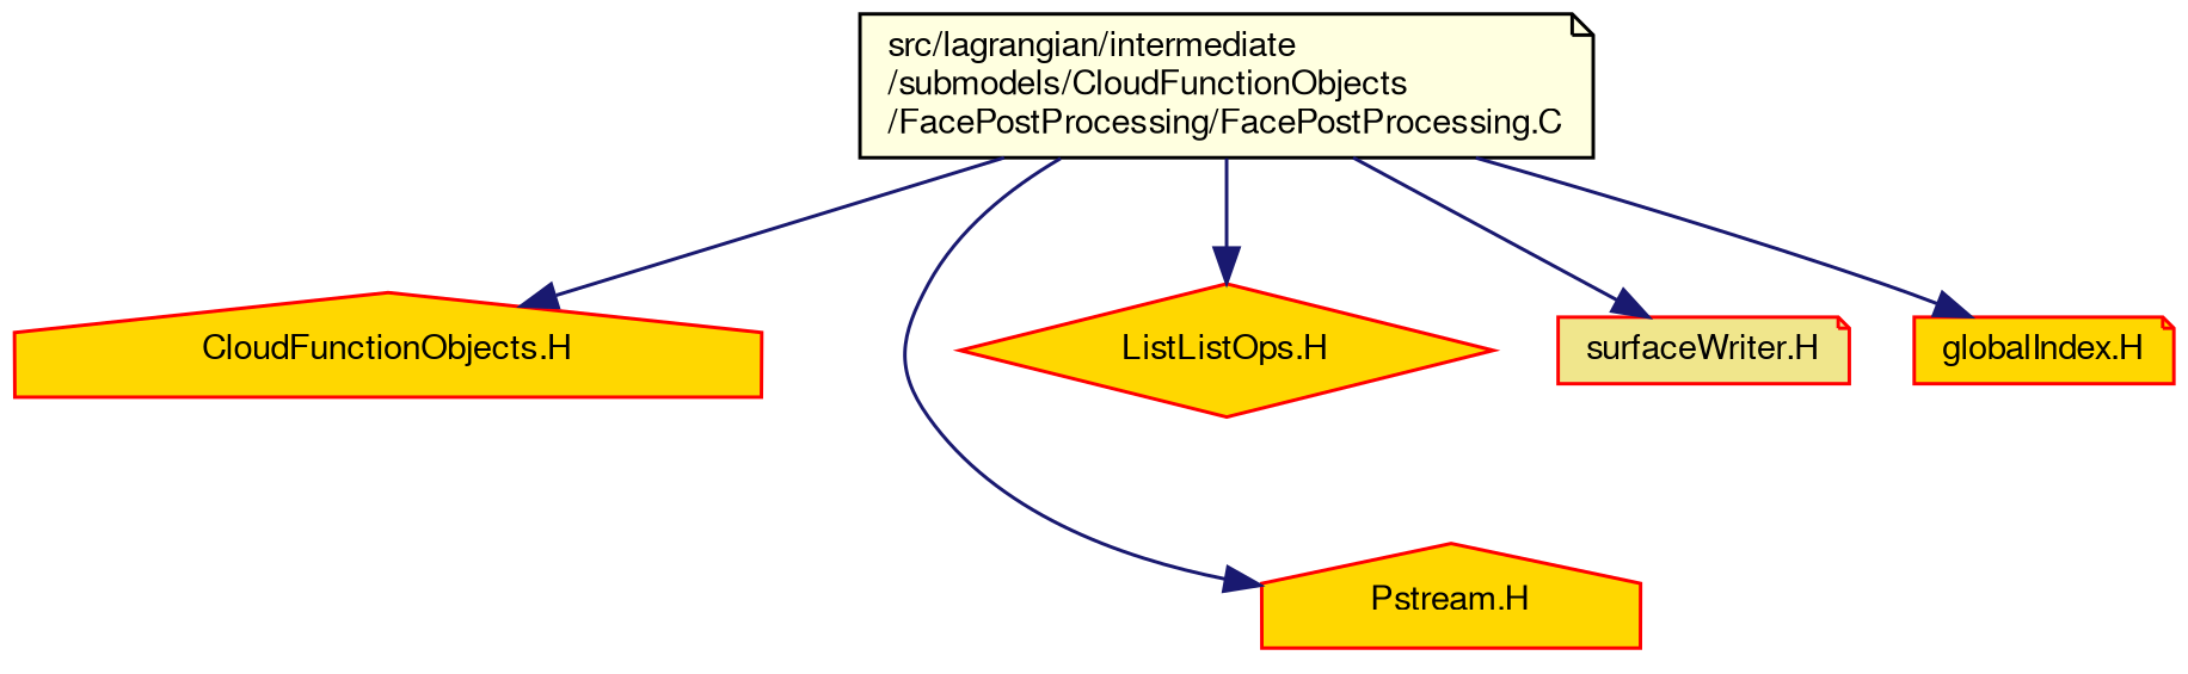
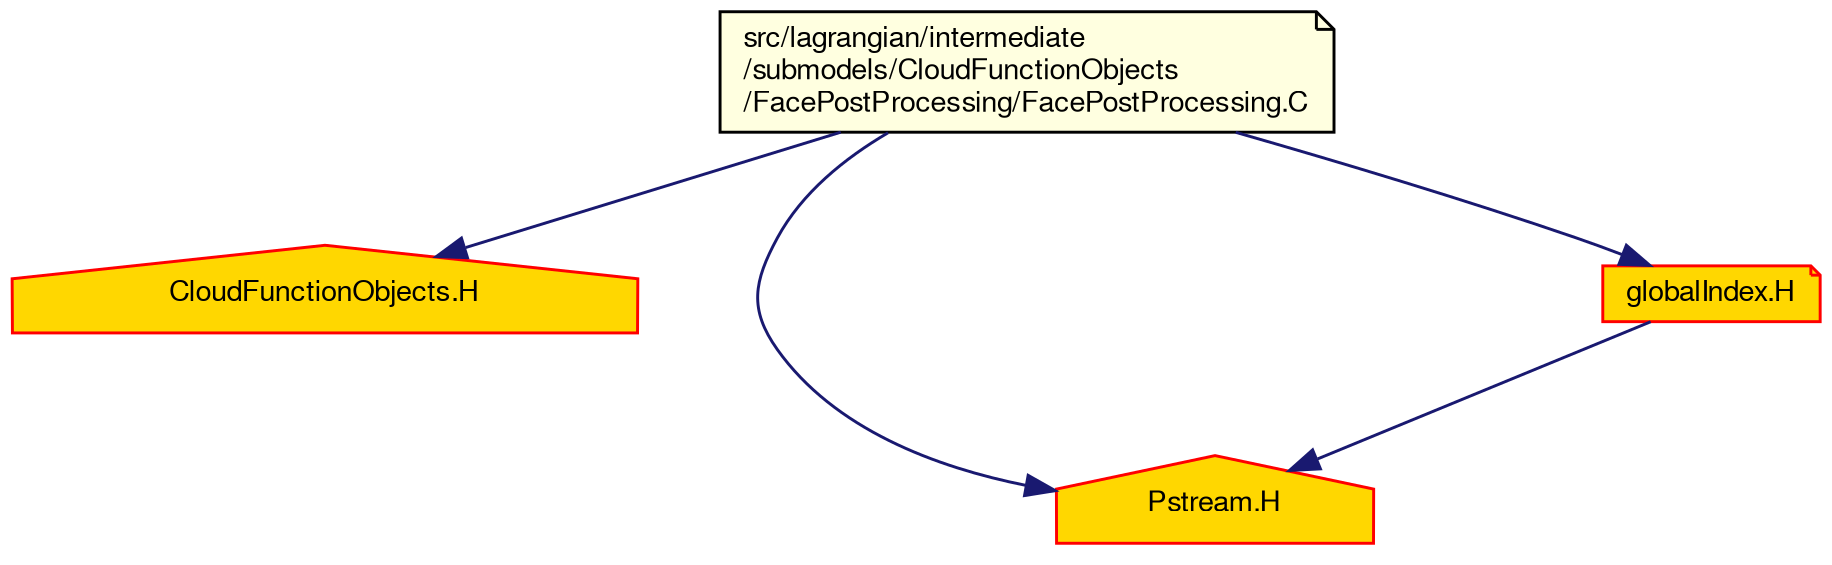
  digraph {
    node [color=red fillcolor=gold fontname=FreeSans fontsize=10 shape=note style=filled]
    edge [color=midnightblue fontname=FreeSans fontsize=10 labelfontname=FreeSans labelfontsize=10 style=solid]
    n1 [color=black fillcolor=lightyellow fontcolor=black height=0.2 label="src/lagrangian/intermediate\l/submodels/CloudFunctionObjects\l/FacePostProcessing/FacePostProcessing.C" width=0.4]
    n2 [height=0.2 label="CloudFunctionObjects.H" shape=house width=0.4]
    n3 [height=0.2 label="Pstream.H" shape=house width=0.4]
-   n4 [height=0.2 label="ListListOps.H" shape=diamond width=0.4]
-   n5 [fillcolor=khaki height=0.2 label="surfaceWriter.H" width=0.4]
    n6 [height=0.2 label="globalIndex.H" width=0.4]
    n1 -> n2
    n1 -> n3
-   n1 -> n4
-   n1 -> n5
    n1 -> n6
+   n6 -> n3
  }
